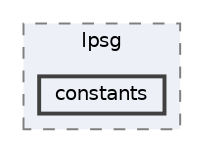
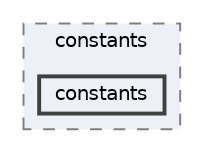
  digraph {
    compound=true
    n1 [color=grey25 fillcolor="#edf0f7" fontname=Helvetica fontsize=10 height=0.2 label=constants shape=box style="filled,bold" width=0.4]
    subgraph cluster_1 {
      bgcolor="#edf0f7"
      fontname=Helvetica
      fontsize=10
-     label=lpsg
+     label=constants
      pencolor=grey50
      style="filled,dashed"
      n1
    }
  }
